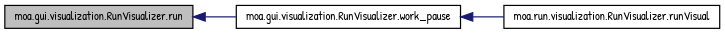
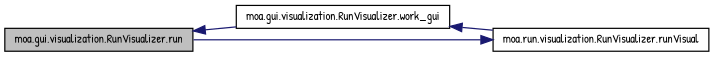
  digraph {
    fontname="Patrick Hand"
    rankdir=LR
    node [color=black fillcolor=white fontname="Patrick Hand" fontsize=10 shape=record style=filled]
    edge [color=midnightblue dir=back fontname="Patrick Hand" fontsize=10 labelfontname=Helvetica labelfontsize=10 style=solid]
    n1 [fillcolor=grey75 fontcolor=black height=0.2 label="moa.gui.visualization.RunVisualizer.run" width=0.4]
-   n2 [height=0.2 label="moa.gui.visualization.RunVisualizer.work_pause" width=0.4]
+   n2 [height=0.2 label="moa.gui.visualization.RunVisualizer.work_gui" width=0.4]
    n3 [height=0.2 label="moa.run.visualization.RunVisualizer.runVisual" width=0.4]
    n1 -> n2
    n2 -> n3
+   n3 -> n1
  }
